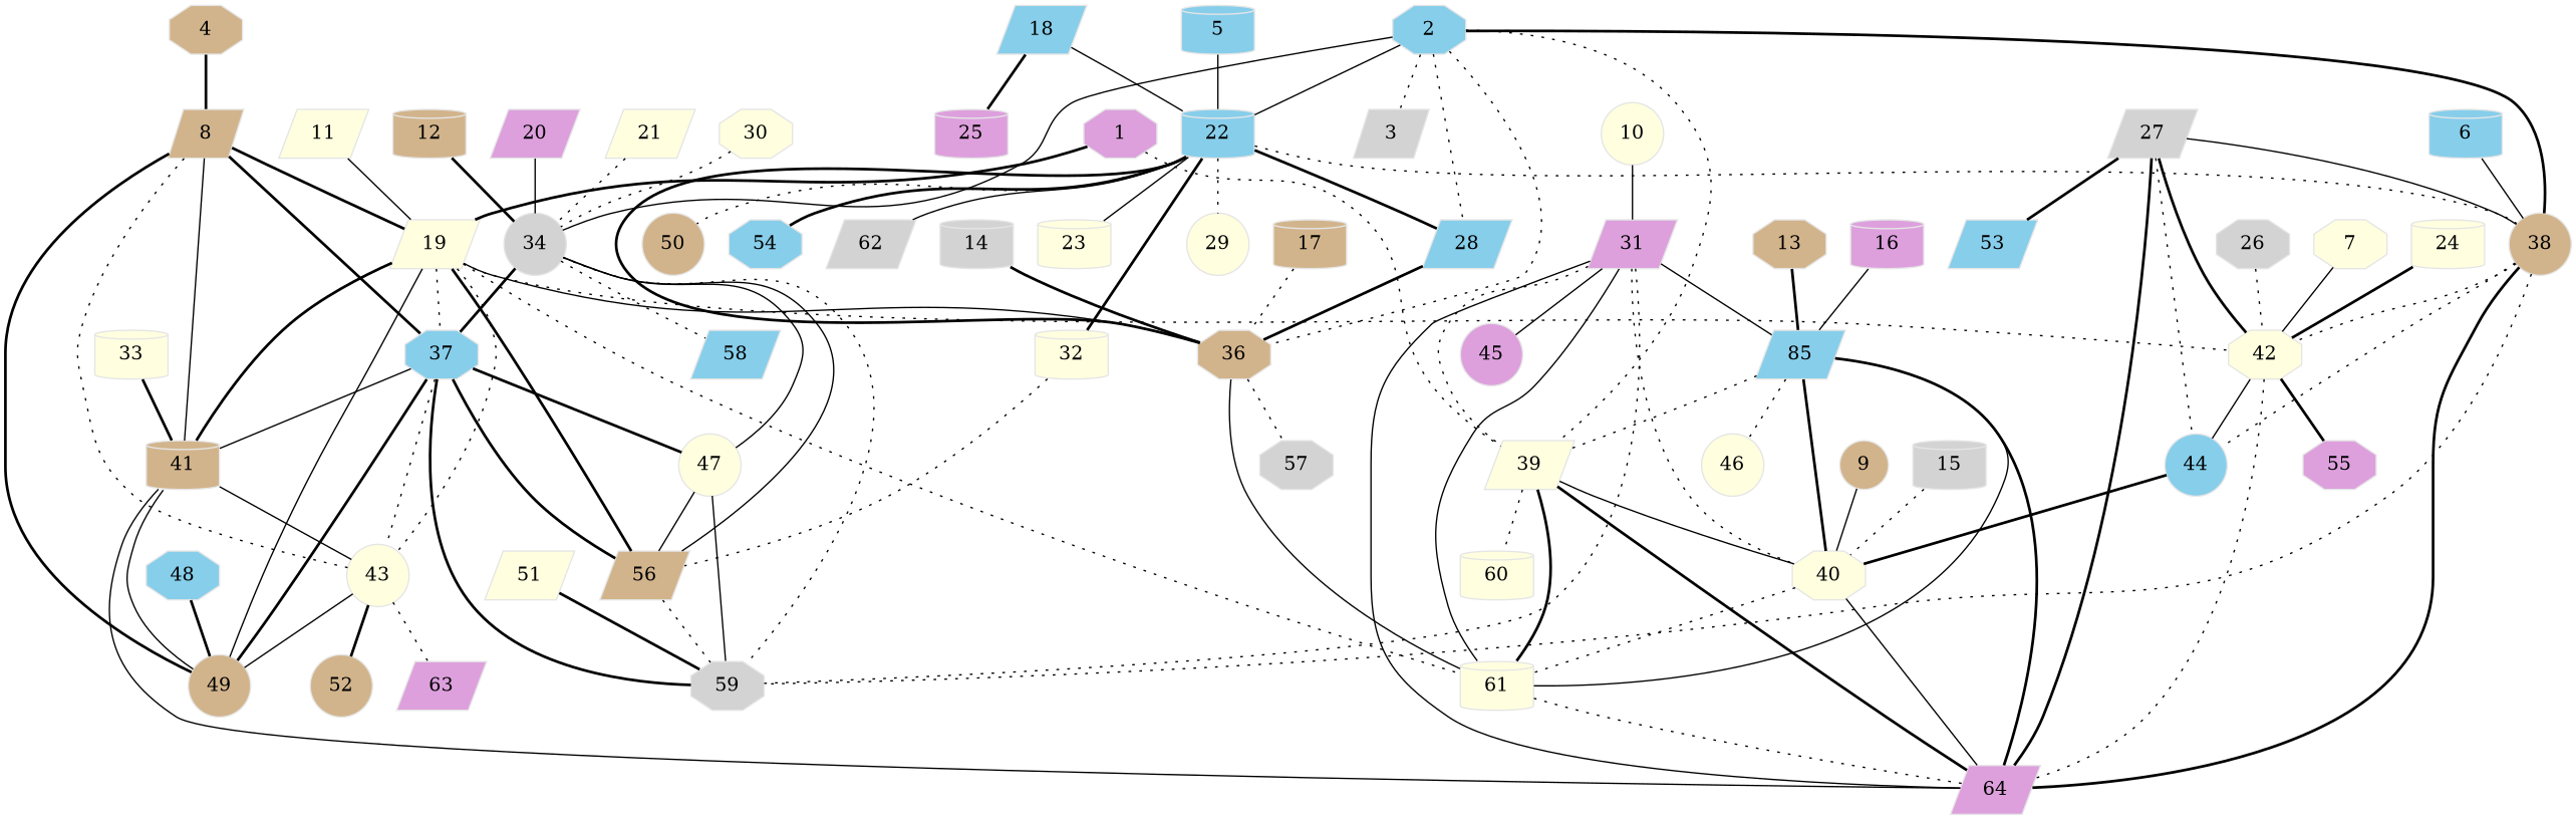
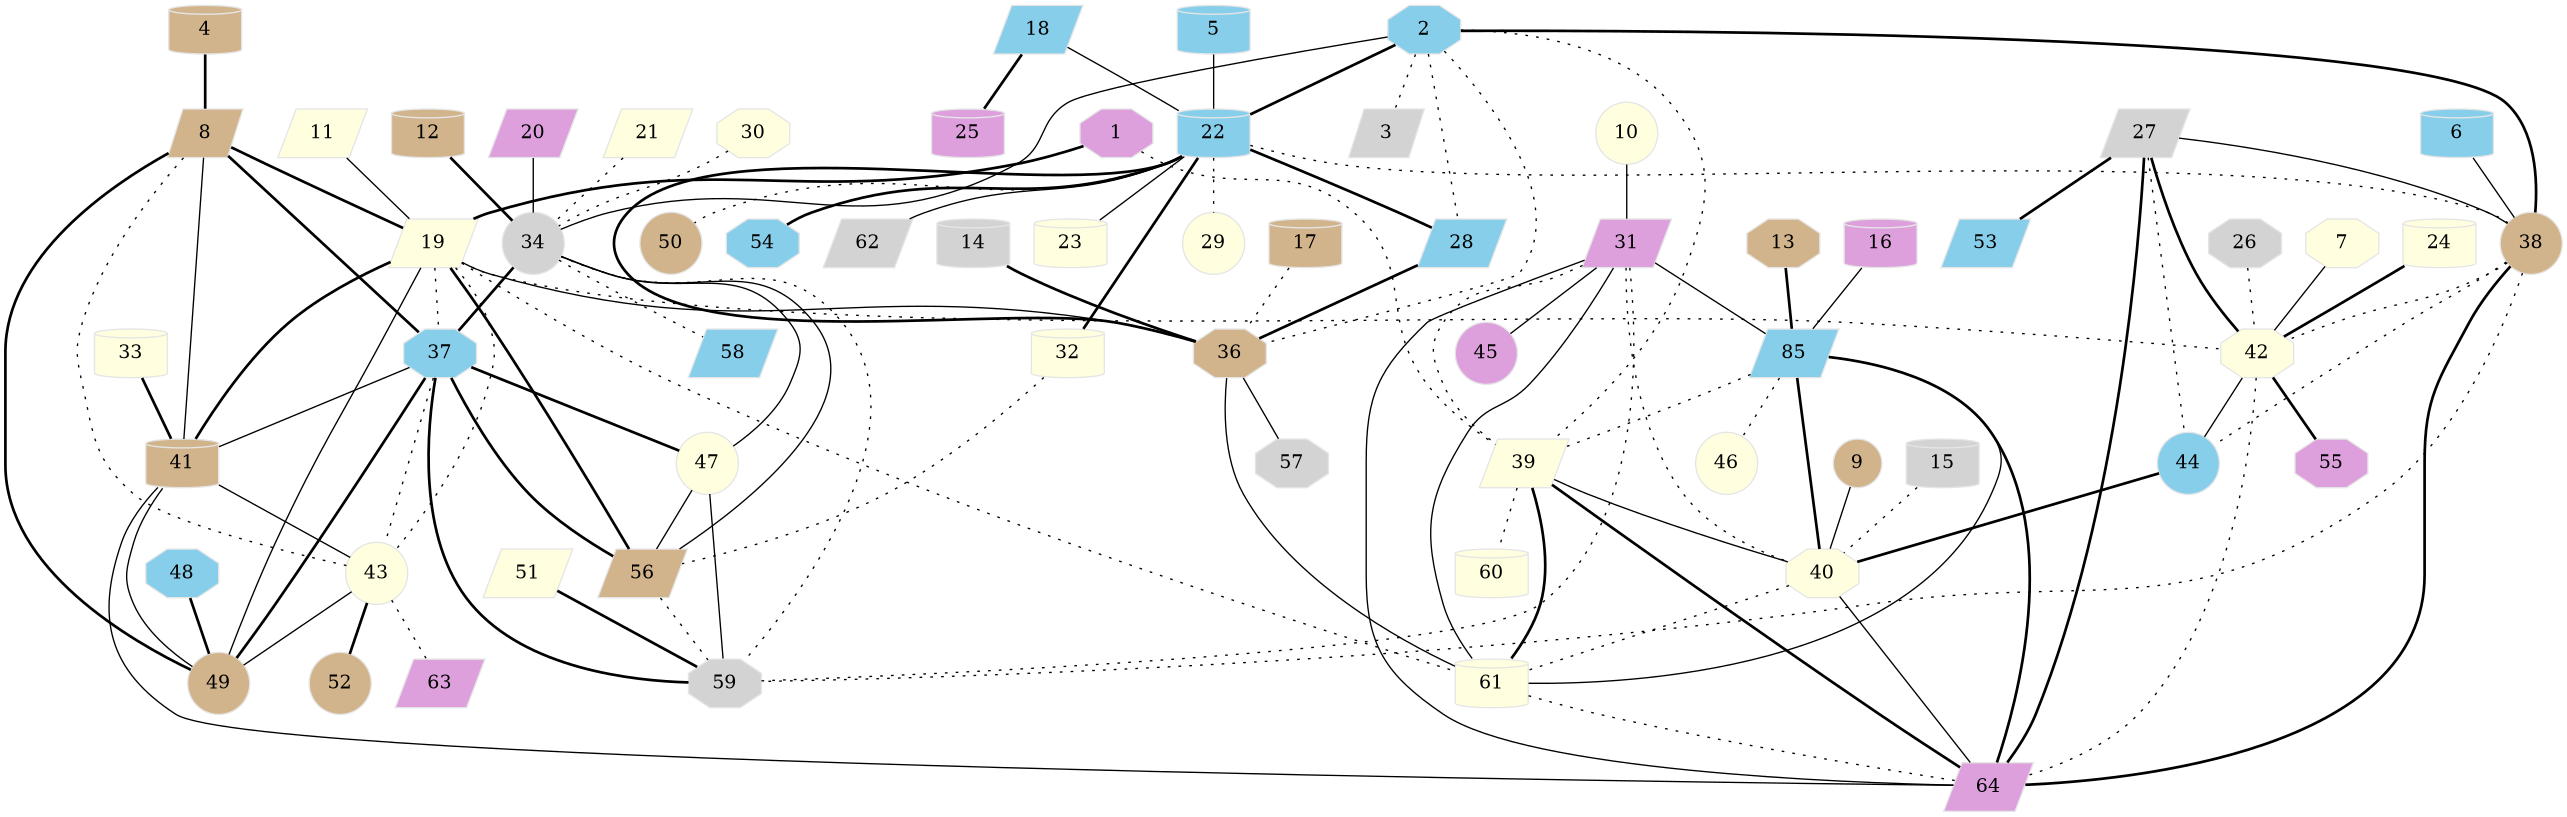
  graph {
    node [color=gray90 fillcolor=lightyellow shape=parallelogram style=filled]
    edge [style=dotted weight=1.0]
    1 [fillcolor=plum shape=octagon]
    19
    39
    36 [fillcolor=tan shape=octagon]
    42 [shape=octagon]
    37 [fillcolor=skyblue shape=octagon]
    41 [fillcolor=tan shape=cylinder]
    43 [shape=circle]
    49 [fillcolor=tan shape=circle]
    56 [fillcolor=tan]
    61 [shape=cylinder]
    40 [shape=octagon]
    64 [fillcolor=plum]
    60 [shape=cylinder]
    2 [fillcolor=skyblue shape=octagon]
    3 [fillcolor=lightgrey]
    22 [fillcolor=skyblue shape=cylinder]
    28 [fillcolor=skyblue]
    34 [fillcolor=lightgrey shape=circle]
    38 [fillcolor=tan shape=circle]
    23 [shape=cylinder]
    29 [shape=circle]
    32 [shape=cylinder]
    50 [fillcolor=tan shape=circle]
    54 [fillcolor=skyblue shape=octagon]
    62 [fillcolor=lightgrey]
    59 [fillcolor=lightgrey shape=octagon]
    47 [shape=circle]
    58 [fillcolor=skyblue]
    57 [fillcolor=lightgrey shape=octagon]
    44 [fillcolor=skyblue shape=circle]
-   4 [fillcolor=tan shape=octagon]
+   4 [fillcolor=tan shape=cylinder]
    8 [fillcolor=tan]
    5 [fillcolor=skyblue shape=cylinder]
    6 [fillcolor=skyblue shape=cylinder]
    7 [shape=octagon]
    55 [fillcolor=plum shape=octagon]
    52 [fillcolor=tan shape=circle]
    63 [fillcolor=plum]
    9 [fillcolor=tan shape=circle]
    10 [shape=circle]
    31 [fillcolor=plum]
    n43 [fillcolor=skyblue label=85]
    45 [fillcolor=plum shape=circle]
    11
    12 [fillcolor=tan shape=cylinder]
    13 [fillcolor=tan shape=octagon]
    46 [shape=circle]
    14 [fillcolor=lightgrey shape=cylinder]
    15 [fillcolor=lightgrey shape=cylinder]
    16 [fillcolor=plum shape=cylinder]
    17 [fillcolor=tan shape=cylinder]
    18 [fillcolor=skyblue]
    25 [fillcolor=plum shape=cylinder]
    20 [fillcolor=plum]
    21
    24 [shape=cylinder]
    26 [fillcolor=lightgrey shape=octagon]
    27 [fillcolor=lightgrey]
    53 [fillcolor=skyblue]
    30 [shape=octagon]
    33 [shape=cylinder]
    48 [fillcolor=skyblue shape=octagon]
    51
    1 -- 19 [style=bold]
    1 -- 39
    19 -- 36 [style=solid]
    19 -- 42
    19 -- 37
    19 -- 41 [style=bold]
    19 -- 43
    19 -- 49 [style=solid]
    19 -- 56 [style=bold]
    19 -- 61 [weight=2.0]
    39 -- 61 [style=bold]
    39 -- 40 [style=solid]
    39 -- 64 [style=bold]
    39 -- 60
    36 -- 61 [style=solid]
-   36 -- 57
+   36 -- 57 [style=solid]
    42 -- 64 [weight=2.0]
    42 -- 44 [style=solid weight=2.0]
    42 -- 55 [style=bold]
    37 -- 41 [style=solid]
    37 -- 43
    37 -- 49 [style=bold]
    37 -- 56 [style=bold]
    37 -- 59 [style=bold weight=2.0]
    37 -- 47 [style=bold]
    41 -- 43 [style=solid]
    41 -- 49 [style=solid]
    41 -- 64 [style=solid]
    43 -- 49 [style=solid]
    43 -- 52 [style=bold]
    43 -- 63
    56 -- 59 [weight=2.0]
    61 -- 64
    40 -- 61
    40 -- 64 [style=solid]
    2 -- 39
    2 -- 36 [weight=2.0]
    2 -- 3
-   2 -- 22 [style=solid weight=4.0]
+   2 -- 22 [style=bold weight=4.0]
    2 -- 28 [weight=2.0]
    2 -- 34 [style=solid]
    2 -- 38 [style=bold]
    22 -- 36 [style=bold weight=2.0]
    22 -- 28 [style=bold weight=2.0]
    22 -- 38
    22 -- 23 [style=solid]
    22 -- 29
    22 -- 32 [style=bold]
    22 -- 50
    22 -- 54 [style=bold]
    22 -- 62 [style=solid]
    28 -- 36 [style=bold]
    34 -- 37 [style=bold]
    34 -- 56 [style=solid]
    34 -- 59 [weight=2.0]
    34 -- 47 [style=solid]
    34 -- 58
    38 -- 42 [weight=2.0]
    38 -- 64 [style=bold]
    38 -- 59
    38 -- 44
    32 -- 56
    47 -- 56 [style=solid]
    47 -- 59 [style=solid weight=2.0]
    44 -- 40 [style=bold]
    4 -- 8 [style=bold]
    8 -- 19 [style=bold]
    8 -- 37 [style=bold]
    8 -- 41 [style=solid]
    8 -- 43
    8 -- 49 [style=bold]
    5 -- 22 [style=solid]
    6 -- 38 [style=solid]
    7 -- 42 [style=solid]
    9 -- 40 [style=solid]
    10 -- 31 [style=solid]
    31 -- 39
    31 -- 61 [style=solid]
    31 -- 40
    31 -- 64 [style=solid]
    31 -- 59
    31 -- n43 [style=solid]
    31 -- 45 [style=solid]
    n43 -- 39
    n43 -- 61 [style=solid]
    n43 -- 40 [style=bold]
    n43 -- 64 [style=bold]
    n43 -- 46
    11 -- 19 [style=solid]
    12 -- 34 [style=bold]
    13 -- n43 [style=bold]
    14 -- 36 [style=bold]
    15 -- 40
    16 -- n43 [style=solid]
    17 -- 36
    18 -- 22 [style=solid]
    18 -- 25 [style=bold]
    20 -- 34 [style=solid]
    21 -- 34
    24 -- 42 [style=bold]
    26 -- 42
    27 -- 42 [style=bold weight=2.0]
    27 -- 64 [style=bold]
    27 -- 38 [style=solid]
    27 -- 44
    27 -- 53 [style=bold]
    30 -- 34
    33 -- 41 [style=bold]
    48 -- 49 [style=bold]
    51 -- 59 [style=bold]
  }
